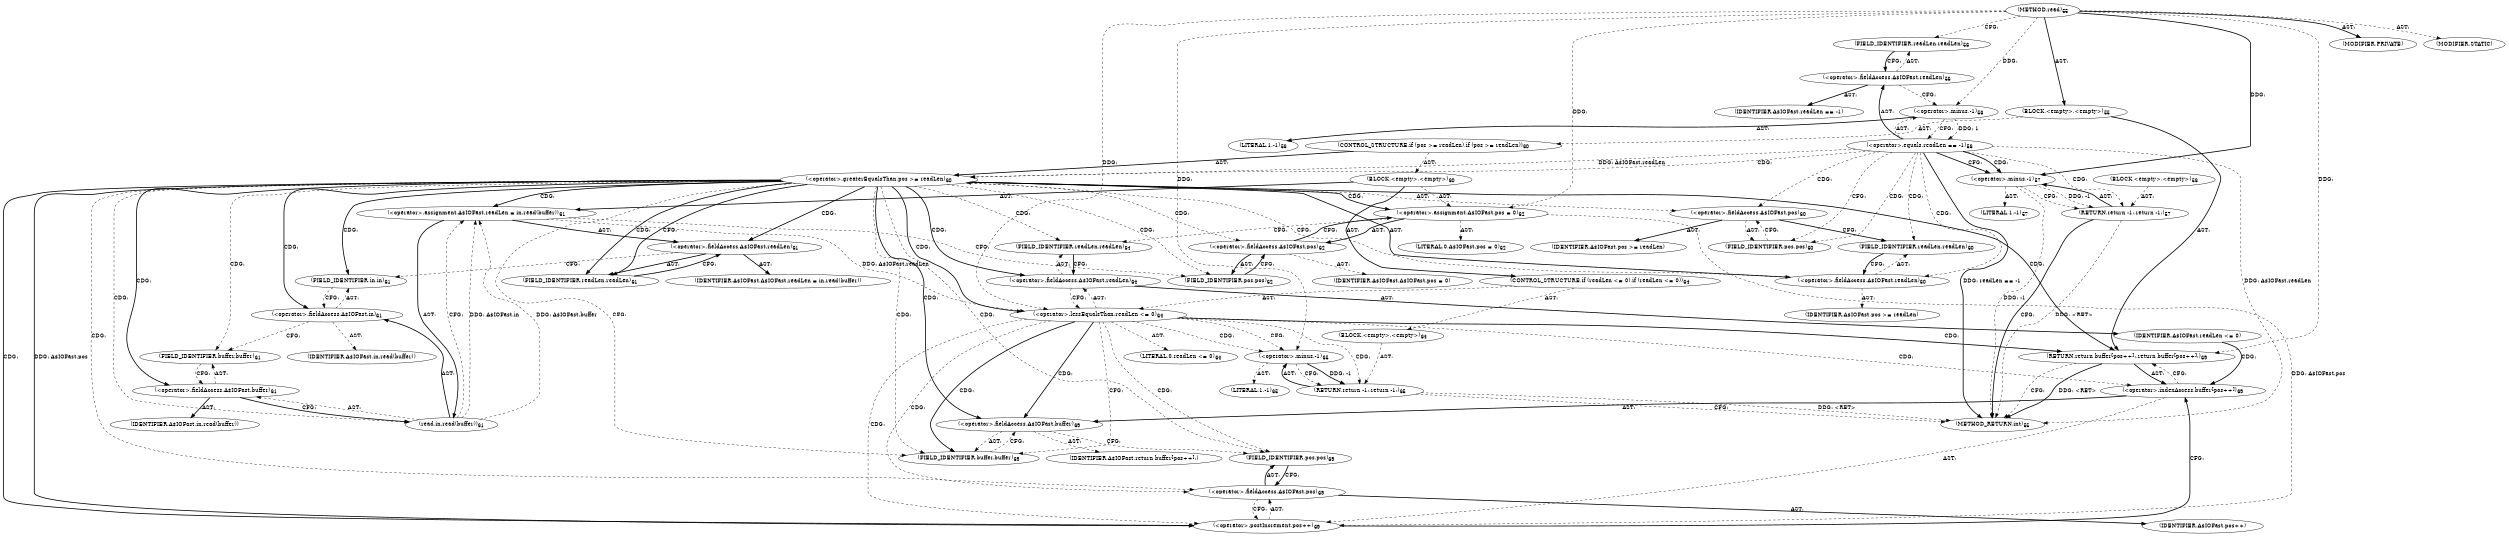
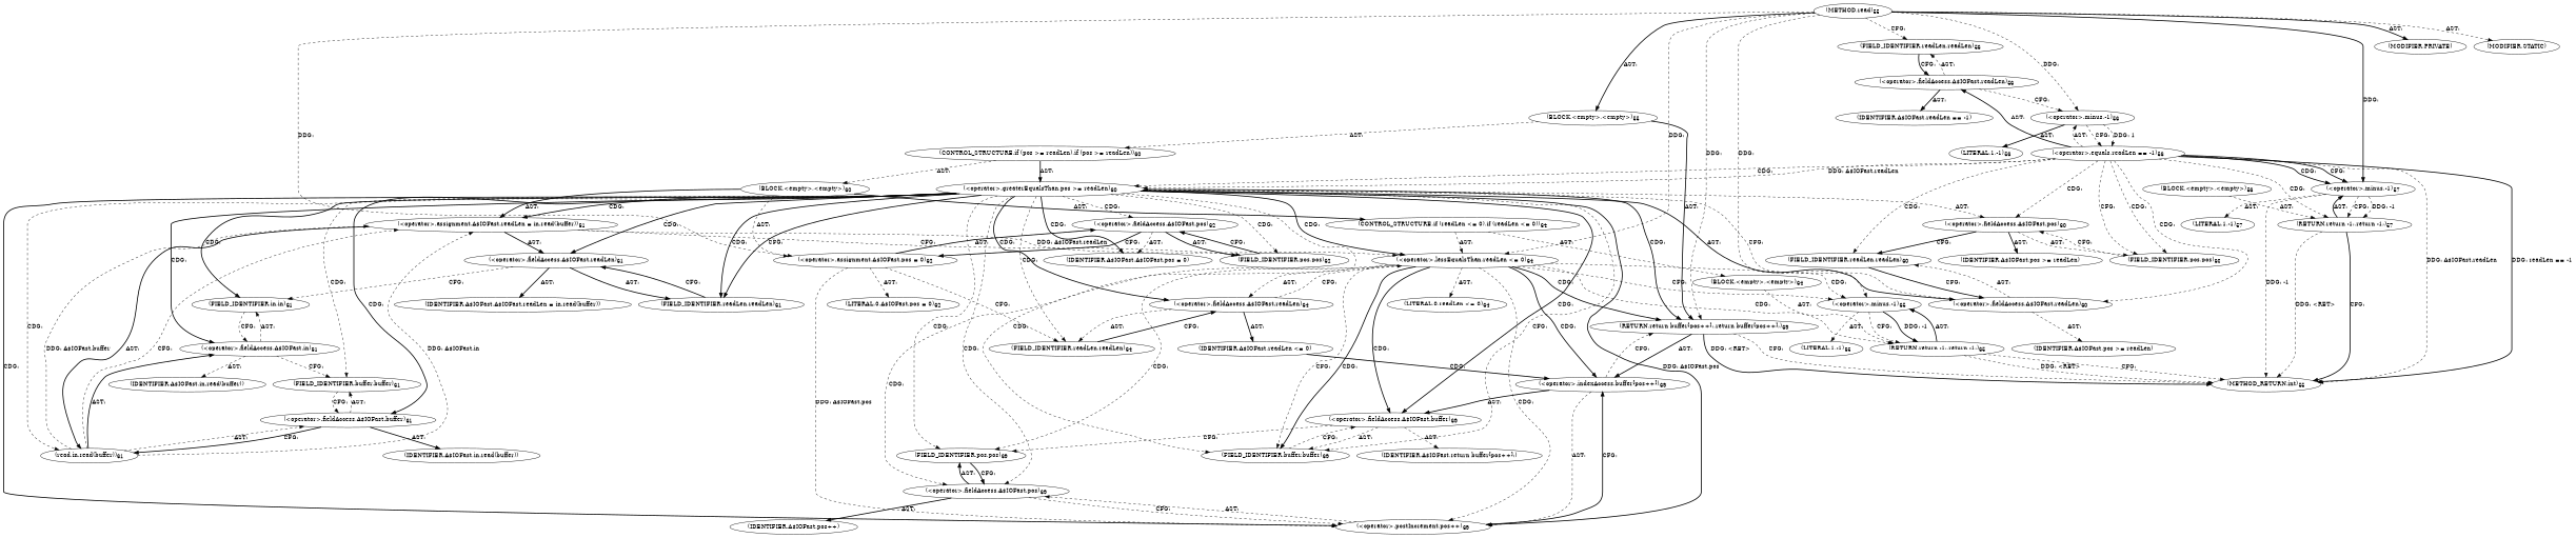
  digraph {
    edge [style=dashed]
    n1 [label=<(METHOD,read)<SUB>55</SUB>>]
    n2 [label=<(BLOCK,&lt;empty&gt;,&lt;empty&gt;)<SUB>55</SUB>>]
    n3 [label=<(FIELD_IDENTIFIER,readLen,readLen)<SUB>56</SUB>>]
    n4 [label=<(&lt;operator&gt;.minus,-1)<SUB>56</SUB>>]
    n5 [label=<(&lt;operator&gt;.minus,-1)<SUB>57</SUB>>]
    n6 [label=<(&lt;operator&gt;.assignment,A$IOFast.pos = 0)<SUB>62</SUB>>]
    n7 [label=<(&lt;operator&gt;.lessEqualsThan,readLen &lt;= 0)<SUB>64</SUB>>]
    n8 [label=<(&lt;operator&gt;.minus,-1)<SUB>65</SUB>>]
    n9 [label=<(RETURN,return buffer[pos++];,return buffer[pos++];)<SUB>69</SUB>>]
    n10 [label=<(MODIFIER,PRIVATE)>]
    n11 [label=<(MODIFIER,STATIC)>]
    n12 [label=<(CONTROL_STRUCTURE,if (pos &gt;= readLen),if (pos &gt;= readLen))<SUB>60</SUB>>]
    n13 [label=<(&lt;operator&gt;.fieldAccess,A$IOFast.readLen)<SUB>56</SUB>>]
    n14 [label=<(&lt;operator&gt;.equals,readLen == -1)<SUB>56</SUB>>]
    n15 [label=<(LITERAL,1,-1)<SUB>56</SUB>>]
    n16 [label=<(METHOD_RETURN,int)<SUB>55</SUB>>]
    n17 [label=<(RETURN,return -1;,return -1;)<SUB>57</SUB>>]
    n18 [label=<(LITERAL,1,-1)<SUB>57</SUB>>]
    n19 [label=<(&lt;operator&gt;.fieldAccess,A$IOFast.pos)<SUB>62</SUB>>]
    n20 [label=<(FIELD_IDENTIFIER,readLen,readLen)<SUB>64</SUB>>]
    n21 [label=<(&lt;operator&gt;.postIncrement,pos++)<SUB>69</SUB>>]
    n22 [label=<(LITERAL,0,A$IOFast.pos = 0)<SUB>62</SUB>>]
    n23 [label=<(&lt;operator&gt;.fieldAccess,A$IOFast.readLen)<SUB>64</SUB>>]
    n24 [label=<(&lt;operator&gt;.indexAccess,buffer[pos++])<SUB>69</SUB>>]
    n25 [label=<(&lt;operator&gt;.fieldAccess,A$IOFast.buffer)<SUB>69</SUB>>]
    n26 [label=<(FIELD_IDENTIFIER,buffer,buffer)<SUB>69</SUB>>]
    n27 [label=<(&lt;operator&gt;.fieldAccess,A$IOFast.pos)<SUB>69</SUB>>]
    n28 [label=<(FIELD_IDENTIFIER,pos,pos)<SUB>69</SUB>>]
    n29 [label=<(LITERAL,0,readLen &lt;= 0)<SUB>64</SUB>>]
    n30 [label=<(RETURN,return -1;,return -1;)<SUB>65</SUB>>]
    n31 [label=<(LITERAL,1,-1)<SUB>65</SUB>>]
    n32 [label=<(&lt;operator&gt;.greaterEqualsThan,pos &gt;= readLen)<SUB>60</SUB>>]
    n33 [label=<(BLOCK,&lt;empty&gt;,&lt;empty&gt;)<SUB>60</SUB>>]
    n34 [label=<(&lt;operator&gt;.fieldAccess,A$IOFast.pos)<SUB>60</SUB>>]
    n35 [label=<(FIELD_IDENTIFIER,pos,pos)<SUB>60</SUB>>]
    n36 [label=<(&lt;operator&gt;.fieldAccess,A$IOFast.readLen)<SUB>60</SUB>>]
    n37 [label=<(FIELD_IDENTIFIER,readLen,readLen)<SUB>60</SUB>>]
    n38 [label=<(BLOCK,&lt;empty&gt;,&lt;empty&gt;)<SUB>56</SUB>>]
    n39 [label=<(IDENTIFIER,A$IOFast,readLen == -1)>]
    n40 [label=<(&lt;operator&gt;.assignment,A$IOFast.readLen = in.read(buffer))<SUB>61</SUB>>]
    n41 [label=<(&lt;operator&gt;.fieldAccess,A$IOFast.readLen)<SUB>61</SUB>>]
    n42 [label=<(FIELD_IDENTIFIER,readLen,readLen)<SUB>61</SUB>>]
    n43 [label=<(read,in.read(buffer))<SUB>61</SUB>>]
    n44 [label=<(&lt;operator&gt;.fieldAccess,A$IOFast.in)<SUB>61</SUB>>]
    n45 [label=<(FIELD_IDENTIFIER,in,in)<SUB>61</SUB>>]
    n46 [label=<(&lt;operator&gt;.fieldAccess,A$IOFast.buffer)<SUB>61</SUB>>]
    n47 [label=<(FIELD_IDENTIFIER,buffer,buffer)<SUB>61</SUB>>]
    n48 [label=<(FIELD_IDENTIFIER,pos,pos)<SUB>62</SUB>>]
    n49 [label=<(IDENTIFIER,A$IOFast,pos &gt;= readLen)>]
    n50 [label=<(IDENTIFIER,A$IOFast,pos &gt;= readLen)>]
    n51 [label=<(CONTROL_STRUCTURE,if (readLen &lt;= 0),if (readLen &lt;= 0))<SUB>64</SUB>>]
    n52 [label=<(IDENTIFIER,A$IOFast,A$IOFast.readLen = in.read(buffer))>]
    n53 [label=<(IDENTIFIER,A$IOFast,in.read(buffer))>]
    n54 [label=<(IDENTIFIER,A$IOFast,in.read(buffer))>]
    n55 [label=<(IDENTIFIER,A$IOFast,A$IOFast.pos = 0)>]
    n56 [label=<(IDENTIFIER,A$IOFast,readLen &lt;= 0)>]
    n57 [label=<(IDENTIFIER,A$IOFast,return buffer[pos++];)>]
    n58 [label=<(IDENTIFIER,A$IOFast,pos++)>]
    n59 [label=<(BLOCK,&lt;empty&gt;,&lt;empty&gt;)<SUB>64</SUB>>]
    n1 -> n2 [label="AST: " style=bold]
    n1 -> n3 [label="CFG: "]
    n1 -> n4 [label="DDG: "]
    n1 -> n5 [label="DDG: " style=bold]
    n1 -> n6 [label="DDG: "]
    n1 -> n7 [label="DDG: "]
    n1 -> n8 [label="DDG: "]
    n1 -> n9 [label="DDG: "]
    n1 -> n10 [label="AST: " style=bold]
    n1 -> n11 [label="AST: "]
    n2 -> n9 [label="AST: " style=bold]
    n2 -> n12 [label="AST: "]
    n3 -> n13 [label="CFG: " style=bold]
    n4 -> n14 [label="CFG: "]
    n4 -> n14 [label="DDG: 1"]
    n4 -> n15 [label="AST: " style=bold]
    n5 -> n16 [label="DDG: -1"]
    n5 -> n17 [label="CFG: "]
    n5 -> n17 [label="DDG: -1"]
    n5 -> n18 [label="AST: "]
    n6 -> n19 [label="AST: " style=bold]
    n6 -> n20 [label="CFG: "]
    n6 -> n21 [label="DDG: A$IOFast.pos"]
    n6 -> n22 [label="AST: "]
    n7 -> n8 [label="CFG: "]
    n7 -> n8 [label="CDG: "]
    n7 -> n9 [label="CDG: " style=bold]
    n7 -> n21 [label="CDG: "]
    n7 -> n23 [label="AST: "]
-   n7 -> n24 [label="CDG: "]
+   n7 -> n24 [label="CDG: " style=bold]
    n7 -> n25 [label="CDG: " style=bold]
    n7 -> n26 [label="CFG: "]
    n7 -> n26 [label="CDG: " style=bold]
    n7 -> n27 [label="CDG: "]
    n7 -> n28 [label="CDG: "]
    n7 -> n29 [label="AST: "]
    n7 -> n30 [label="CDG: "]
    n8 -> n30 [label="CFG: "]
    n8 -> n30 [label="DDG: -1" style=bold]
    n8 -> n31 [label="AST: "]
    n9 -> n16 [label="CFG: "]
    n9 -> n16 [label="DDG: &lt;RET&gt;" style=bold]
    n9 -> n24 [label="AST: " style=bold]
    n12 -> n32 [label="AST: " style=bold]
    n12 -> n33 [label="AST: "]
    n13 -> n3 [label="AST: "]
    n13 -> n4 [label="CFG: "]
    n13 -> n39 [label="AST: " style=bold]
    n14 -> n4 [label="AST: "]
    n14 -> n5 [label="CFG: " style=bold]
    n14 -> n5 [label="CDG: " style=bold]
    n14 -> n13 [label="AST: " style=bold]
    n14 -> n16 [label="DDG: A$IOFast.readLen"]
    n14 -> n16 [label="DDG: readLen == -1" style=bold]
    n14 -> n17 [label="CDG: "]
    n14 -> n32 [label="DDG: A$IOFast.readLen"]
    n14 -> n32 [label="CDG: "]
    n14 -> n34 [label="CDG: "]
    n14 -> n35 [label="CFG: "]
    n14 -> n35 [label="CDG: "]
    n14 -> n36 [label="CDG: "]
    n14 -> n37 [label="CDG: "]
    n17 -> n5 [label="AST: " style=bold]
    n17 -> n16 [label="CFG: " style=bold]
    n17 -> n16 [label="DDG: &lt;RET&gt;"]
    n19 -> n6 [label="CFG: " style=bold]
    n19 -> n48 [label="AST: " style=bold]
    n19 -> n55 [label="AST: "]
    n20 -> n23 [label="CFG: " style=bold]
    n21 -> n24 [label="CFG: " style=bold]
    n21 -> n27 [label="AST: "]
    n23 -> n7 [label="CFG: "]
    n23 -> n20 [label="AST: "]
    n23 -> n56 [label="AST: " style=bold]
    n24 -> n9 [label="CFG: "]
    n24 -> n21 [label="AST: "]
    n24 -> n25 [label="AST: " style=bold]
    n25 -> n26 [label="AST: "]
    n25 -> n28 [label="CFG: "]
    n25 -> n57 [label="AST: "]
    n26 -> n25 [label="CFG: "]
    n27 -> n21 [label="CFG: "]
    n27 -> n28 [label="AST: " style=bold]
    n27 -> n58 [label="AST: " style=bold]
    n28 -> n27 [label="CFG: " style=bold]
    n30 -> n8 [label="AST: " style=bold]
    n30 -> n16 [label="CFG: "]
    n30 -> n16 [label="DDG: &lt;RET&gt;"]
-   n32 -> n6 [label="CDG: " style=bold]
+   n32 -> n55 [label="CDG: " style=bold]
    n32 -> n7 [label="CDG: " style=bold]
    n32 -> n9 [label="CDG: " style=bold]
    n32 -> n19 [label="CDG: "]
    n32 -> n20 [label="CDG: "]
    n32 -> n21 [label="DDG: A$IOFast.pos" style=bold]
    n32 -> n21 [label="CDG: " style=bold]
    n32 -> n23 [label="CDG: " style=bold]
    n32 -> n25 [label="CDG: " style=bold]
    n32 -> n26 [label="CFG: "]
    n32 -> n26 [label="CDG: "]
    n32 -> n27 [label="CDG: "]
    n32 -> n28 [label="CDG: "]
    n32 -> n34 [label="AST: "]
    n32 -> n36 [label="AST: " style=bold]
    n32 -> n40 [label="CDG: " style=bold]
    n32 -> n41 [label="CDG: " style=bold]
    n32 -> n42 [label="CFG: " style=bold]
    n32 -> n42 [label="CDG: " style=bold]
    n32 -> n43 [label="CDG: "]
    n32 -> n44 [label="CDG: " style=bold]
    n32 -> n45 [label="CDG: " style=bold]
    n32 -> n46 [label="CDG: " style=bold]
    n32 -> n47 [label="CDG: "]
    n32 -> n48 [label="CDG: "]
    n33 -> n6 [label="AST: "]
    n33 -> n40 [label="AST: " style=bold]
    n33 -> n51 [label="AST: " style=bold]
    n34 -> n35 [label="AST: "]
    n34 -> n37 [label="CFG: " style=bold]
    n34 -> n49 [label="AST: " style=bold]
    n35 -> n34 [label="CFG: "]
    n36 -> n32 [label="CFG: "]
    n36 -> n37 [label="AST: "]
    n36 -> n50 [label="AST: "]
    n37 -> n36 [label="CFG: " style=bold]
    n38 -> n17 [label="AST: "]
    n40 -> n7 [label="DDG: A$IOFast.readLen"]
    n40 -> n41 [label="AST: " style=bold]
    n40 -> n43 [label="AST: " style=bold]
    n40 -> n48 [label="CFG: "]
    n41 -> n42 [label="AST: " style=bold]
    n41 -> n45 [label="CFG: "]
    n41 -> n52 [label="AST: " style=bold]
    n42 -> n41 [label="CFG: " style=bold]
    n43 -> n40 [label="CFG: "]
    n43 -> n40 [label="DDG: A$IOFast.in"]
    n43 -> n40 [label="DDG: A$IOFast.buffer"]
    n43 -> n44 [label="AST: " style=bold]
    n43 -> n46 [label="AST: "]
    n44 -> n45 [label="AST: "]
    n44 -> n47 [label="CFG: "]
    n44 -> n53 [label="AST: "]
    n45 -> n44 [label="CFG: "]
    n46 -> n43 [label="CFG: " style=bold]
    n46 -> n47 [label="AST: "]
    n46 -> n54 [label="AST: " style=bold]
    n47 -> n46 [label="CFG: "]
    n48 -> n19 [label="CFG: " style=bold]
    n51 -> n7 [label="AST: "]
    n51 -> n59 [label="AST: "]
    n56 -> n24 [label="CDG: " style=bold]
    n59 -> n30 [label="AST: "]
  }
